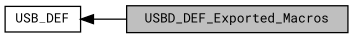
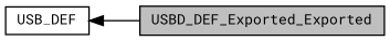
  digraph {
    rankdir=LR
    fontname="Roboto Mono"
    node [color=black fontname="Roboto Mono" fontsize=10 shape=record style=filled]
-   n1 [fillcolor=grey75 fontcolor=black height=0.2 label=USBD_DEF_Exported_Macros width=0.4]
+   n1 [fillcolor=grey75 fontcolor=black height=0.2 label=USBD_DEF_Exported_Exported width=0.4]
    n2 [fillcolor=white height=0.2 label=USB_DEF width=0.4]
    n2 -> n1 [dir=back fontname="Roboto Mono" fontsize=10 labelfontname=Helvetica labelfontsize=10 shape=plaintext style=solid]
  }
